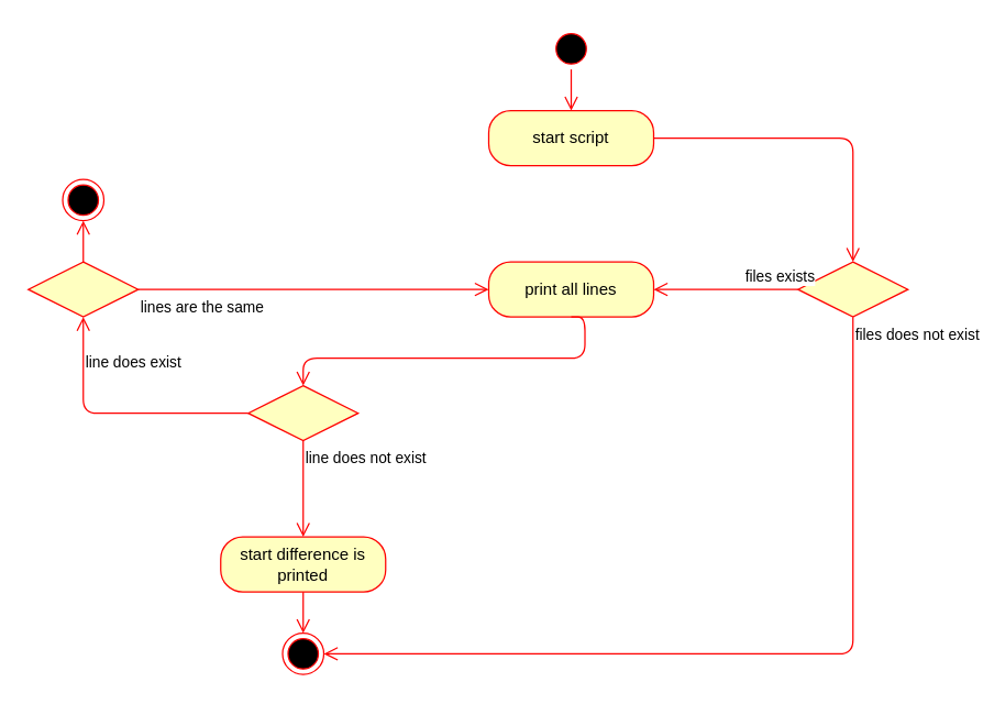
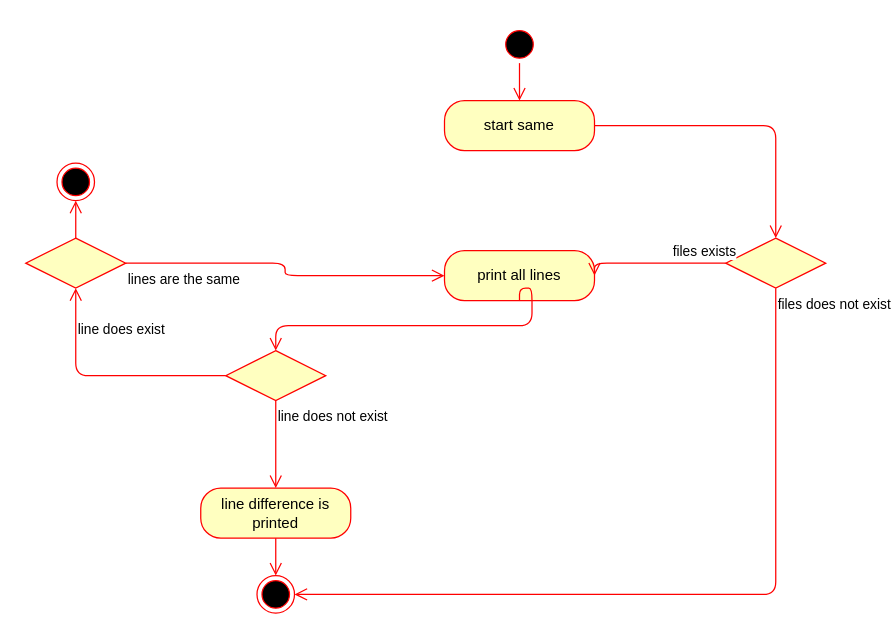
  <mxCell id="0" />
  <mxCell id="1" parent="0" />
  <mxCell id="2" value="" style="ellipse;html=1;shape=startState;fillColor=#000000;strokeColor=#ff0000;" vertex="1" parent="1"><mxGeometry x="400" y="20" width="30" height="30" as="geometry" /></mxCell>
  <mxCell id="3" value="" style="edgeStyle=orthogonalEdgeStyle;html=1;verticalAlign=bottom;endArrow=open;endSize=8;strokeColor=#ff0000;entryX=0.5;entryY=0;entryDx=0;entryDy=0;" edge="1" source="2" parent="1" target="5"><mxGeometry relative="1" as="geometry"><mxPoint x="470" y="60" as="targetPoint" /><Array as="points" /></mxGeometry></mxCell>
  <mxCell id="4" value="" style="ellipse;html=1;shape=endState;fillColor=#000000;strokeColor=#ff0000;" vertex="1" parent="1"><mxGeometry x="205" y="460" width="30" height="30" as="geometry" /></mxCell>
- <mxCell id="5" value="start script" style="rounded=1;whiteSpace=wrap;html=1;arcSize=40;fontColor=#000000;fillColor=#ffffc0;strokeColor=#ff0000;" vertex="1" parent="1"><mxGeometry x="355" y="80" width="120" height="40" as="geometry" /></mxCell>
+ <mxCell id="5" value="start same" style="rounded=1;whiteSpace=wrap;html=1;arcSize=40;fontColor=#000000;fillColor=#ffffc0;strokeColor=#ff0000;" vertex="1" parent="1"><mxGeometry x="355" y="80" width="120" height="40" as="geometry" /></mxCell>
  <mxCell id="6" value="" style="edgeStyle=orthogonalEdgeStyle;html=1;verticalAlign=bottom;endArrow=open;endSize=8;strokeColor=#ff0000;entryX=0.5;entryY=0;entryDx=0;entryDy=0;" edge="1" source="5" parent="1" target="18"><mxGeometry relative="1" as="geometry"><mxPoint x="320" y="160" as="targetPoint" /><Array as="points"><mxPoint x="620" y="100" /></Array></mxGeometry></mxCell>
- <mxCell id="7" value="start difference is printed" style="rounded=1;whiteSpace=wrap;html=1;arcSize=40;fontColor=#000000;fillColor=#ffffc0;strokeColor=#ff0000;" vertex="1" parent="1"><mxGeometry x="160" y="390" width="120" height="40" as="geometry" /></mxCell>
- <mxCell id="8" value="print all lines" style="rounded=1;whiteSpace=wrap;html=1;arcSize=40;fontColor=#000000;fillColor=#ffffc0;strokeColor=#ff0000;" vertex="1" parent="1"><mxGeometry x="355" y="190" width="120" height="40" as="geometry" /></mxCell>
+ <mxCell id="7" value="line difference is printed" style="rounded=1;whiteSpace=wrap;html=1;arcSize=40;fontColor=#000000;fillColor=#ffffc0;strokeColor=#ff0000;" vertex="1" parent="1"><mxGeometry x="160" y="390" width="120" height="40" as="geometry" /></mxCell>
+ <mxCell id="8" value="print all lines" style="rounded=1;whiteSpace=wrap;html=1;arcSize=40;fontColor=#000000;fillColor=#ffffc0;strokeColor=#ff0000;" vertex="1" parent="1"><mxGeometry x="355" y="200" width="120" height="40" as="geometry" /></mxCell>
  <mxCell id="9" value="" style="rhombus;whiteSpace=wrap;html=1;fillColor=#ffffc0;strokeColor=#ff0000;" vertex="1" parent="1"><mxGeometry x="180" y="280" width="80" height="40" as="geometry" /></mxCell>
  <mxCell id="10" value="line does exist" style="edgeStyle=orthogonalEdgeStyle;html=1;align=left;verticalAlign=bottom;endArrow=open;endSize=8;strokeColor=#ff0000;entryX=0.5;entryY=1;entryDx=0;entryDy=0;" edge="1" source="9" parent="1" target="12"><mxGeometry x="0.556" relative="1" as="geometry"><mxPoint x="90" y="300" as="targetPoint" /><mxPoint as="offset" /></mxGeometry></mxCell>
  <mxCell id="11" value="line does not exist" style="edgeStyle=orthogonalEdgeStyle;html=1;align=left;verticalAlign=top;endArrow=open;endSize=8;strokeColor=#ff0000;entryX=0.5;entryY=0;entryDx=0;entryDy=0;" edge="1" source="9" parent="1" target="7"><mxGeometry x="-1" relative="1" as="geometry"><mxPoint x="220" y="380" as="targetPoint" /></mxGeometry></mxCell>
  <mxCell id="12" value="" style="rhombus;whiteSpace=wrap;html=1;fillColor=#ffffc0;strokeColor=#ff0000;" vertex="1" parent="1"><mxGeometry x="20" y="190" width="80" height="40" as="geometry" /></mxCell>
  <mxCell id="13" value="lines are the same" style="edgeStyle=orthogonalEdgeStyle;html=1;align=left;verticalAlign=top;endArrow=open;endSize=8;strokeColor=#ff0000;entryX=0;entryY=0.5;entryDx=0;entryDy=0;" edge="1" source="12" parent="1" target="8"><mxGeometry x="-1" relative="1" as="geometry"><mxPoint x="395" y="530" as="targetPoint" /><mxPoint as="offset" /></mxGeometry></mxCell>
  <mxCell id="14" value="" style="edgeStyle=orthogonalEdgeStyle;html=1;verticalAlign=bottom;endArrow=open;endSize=8;strokeColor=#ff0000;entryX=0.5;entryY=0;entryDx=0;entryDy=0;exitX=0.5;exitY=1;exitDx=0;exitDy=0;" edge="1" parent="1" source="8" target="9"><mxGeometry relative="1" as="geometry"><mxPoint x="425" y="200" as="targetPoint" /><mxPoint x="425" y="130" as="sourcePoint" /><Array as="points"><mxPoint x="425" y="230" /><mxPoint x="425" y="260" /><mxPoint x="220" y="260" /></Array></mxGeometry></mxCell>
  <mxCell id="15" value="" style="edgeStyle=orthogonalEdgeStyle;html=1;verticalAlign=bottom;endArrow=open;endSize=8;strokeColor=#ff0000;entryX=0.5;entryY=0;entryDx=0;entryDy=0;exitX=0.5;exitY=1;exitDx=0;exitDy=0;" edge="1" parent="1" source="7" target="4"><mxGeometry relative="1" as="geometry"><mxPoint x="425" y="200" as="targetPoint" /><mxPoint x="425" y="130" as="sourcePoint" /><Array as="points"><mxPoint x="220" y="450" /><mxPoint x="220" y="450" /></Array></mxGeometry></mxCell>
  <mxCell id="16" value="" style="ellipse;html=1;shape=endState;fillColor=#000000;strokeColor=#ff0000;" vertex="1" parent="1"><mxGeometry x="45" y="130" width="30" height="30" as="geometry" /></mxCell>
  <mxCell id="17" value="" style="edgeStyle=orthogonalEdgeStyle;html=1;verticalAlign=bottom;endArrow=open;endSize=8;strokeColor=#ff0000;entryX=0.5;entryY=1;entryDx=0;entryDy=0;exitX=0.5;exitY=0;exitDx=0;exitDy=0;" edge="1" parent="1" source="12" target="16"><mxGeometry relative="1" as="geometry"><mxPoint x="425" y="200" as="targetPoint" /><mxPoint x="425" y="130" as="sourcePoint" /><Array as="points"><mxPoint x="60" y="190" /><mxPoint x="60" y="190" /></Array></mxGeometry></mxCell>
  <mxCell id="18" value="" style="rhombus;whiteSpace=wrap;html=1;fillColor=#ffffc0;strokeColor=#ff0000;" vertex="1" parent="1"><mxGeometry x="580" y="190" width="80" height="40" as="geometry" /></mxCell>
  <mxCell id="19" value="files exists" style="edgeStyle=orthogonalEdgeStyle;html=1;align=left;verticalAlign=bottom;endArrow=open;endSize=8;strokeColor=#ff0000;entryX=1;entryY=0.5;entryDx=0;entryDy=0;" edge="1" source="18" parent="1" target="8"><mxGeometry x="-0.238" relative="1" as="geometry"><mxPoint x="510" y="300" as="targetPoint" /><Array as="points"><mxPoint x="510" y="210" /><mxPoint x="510" y="210" /></Array><mxPoint as="offset" /></mxGeometry></mxCell>
  <mxCell id="20" value="files does not exist" style="edgeStyle=orthogonalEdgeStyle;html=1;align=left;verticalAlign=top;endArrow=open;endSize=8;strokeColor=#ff0000;entryX=1;entryY=0.5;entryDx=0;entryDy=0;" edge="1" source="18" parent="1" target="4"><mxGeometry x="-1" relative="1" as="geometry"><mxPoint x="620" y="390" as="targetPoint" /><Array as="points"><mxPoint x="620" y="475" /></Array></mxGeometry></mxCell>
